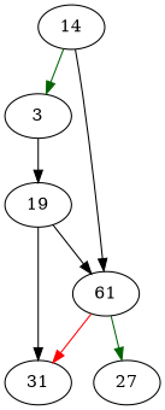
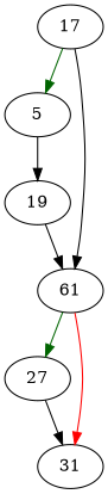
  strict digraph {
-   5 [entry=true label=3]
+   5 [entry=true]
    19
-   17 [label=14]
+   17
    n4 [label=61]
    27
    31
    5 -> 19 [color=black cond=false]
    19 -> n4
    17 -> 5 [color=darkgreen cond=true]
    17 -> n4
    n4 -> 27 [color=darkgreen cond=true]
    n4 -> 31 [color=red cond=false]
-   19 -> 31
+   27 -> 31
  }
